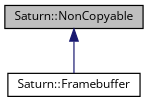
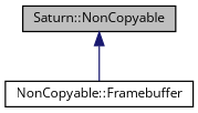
  digraph {
    fontname="Open Sans"
    node [color=black fontname="Open Sans" fontsize=10 shape=record style=filled]
    n1 [fillcolor=grey75 fontcolor=black height=0.2 label="Saturn::NonCopyable" width=0.4]
-   n2 [fillcolor=white height=0.2 label="Saturn::Framebuffer" width=0.4]
+   n2 [fillcolor=white height=0.2 label="NonCopyable::Framebuffer" width=0.4]
    n1 -> n2 [color=midnightblue dir=back fontname="Open Sans" fontsize=10 labelfontname=Helvetica labelfontsize=10 style=solid]
  }
